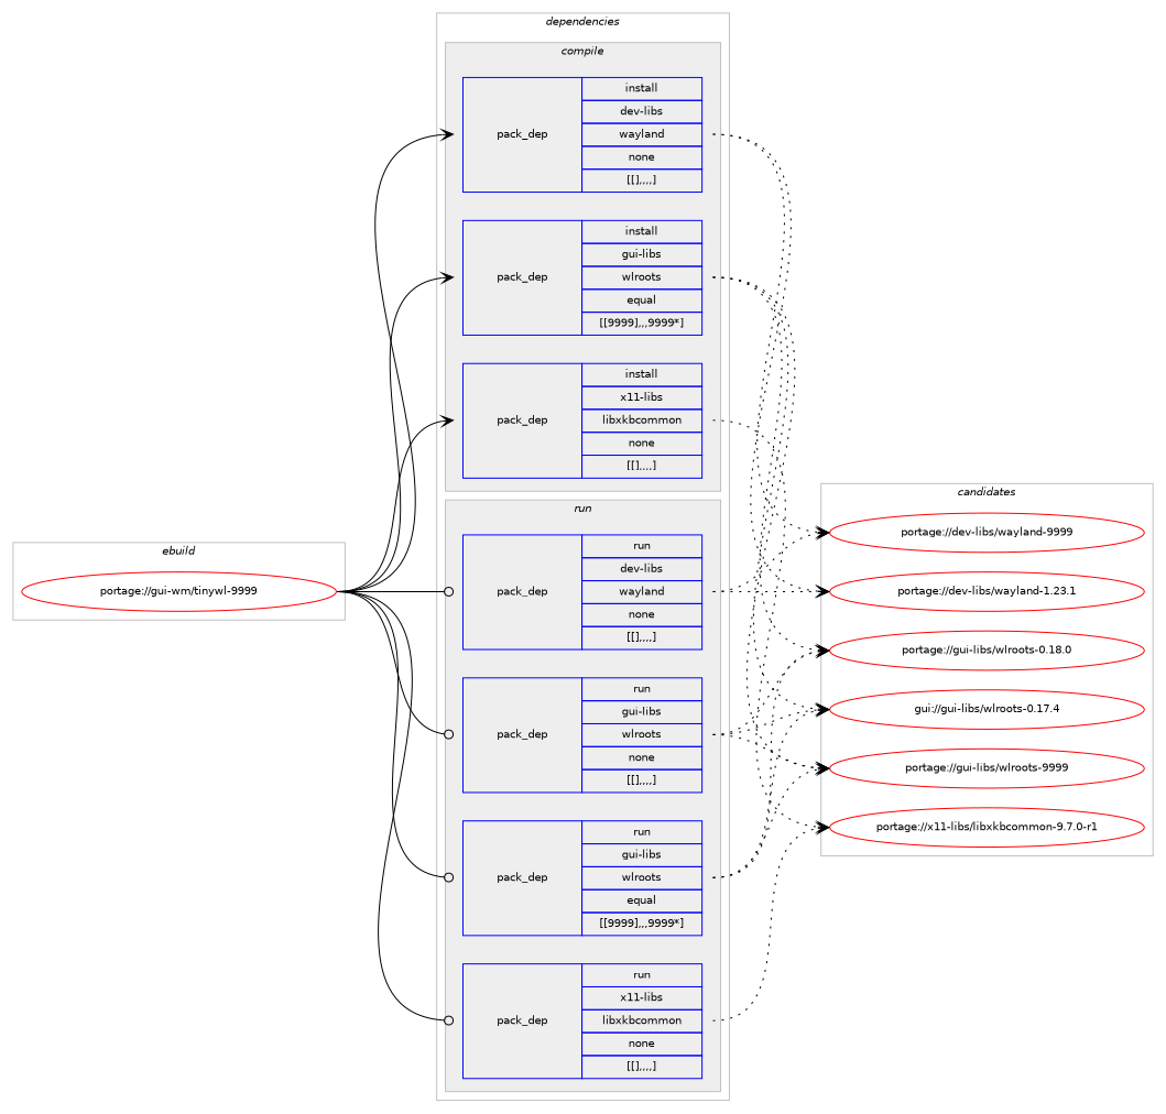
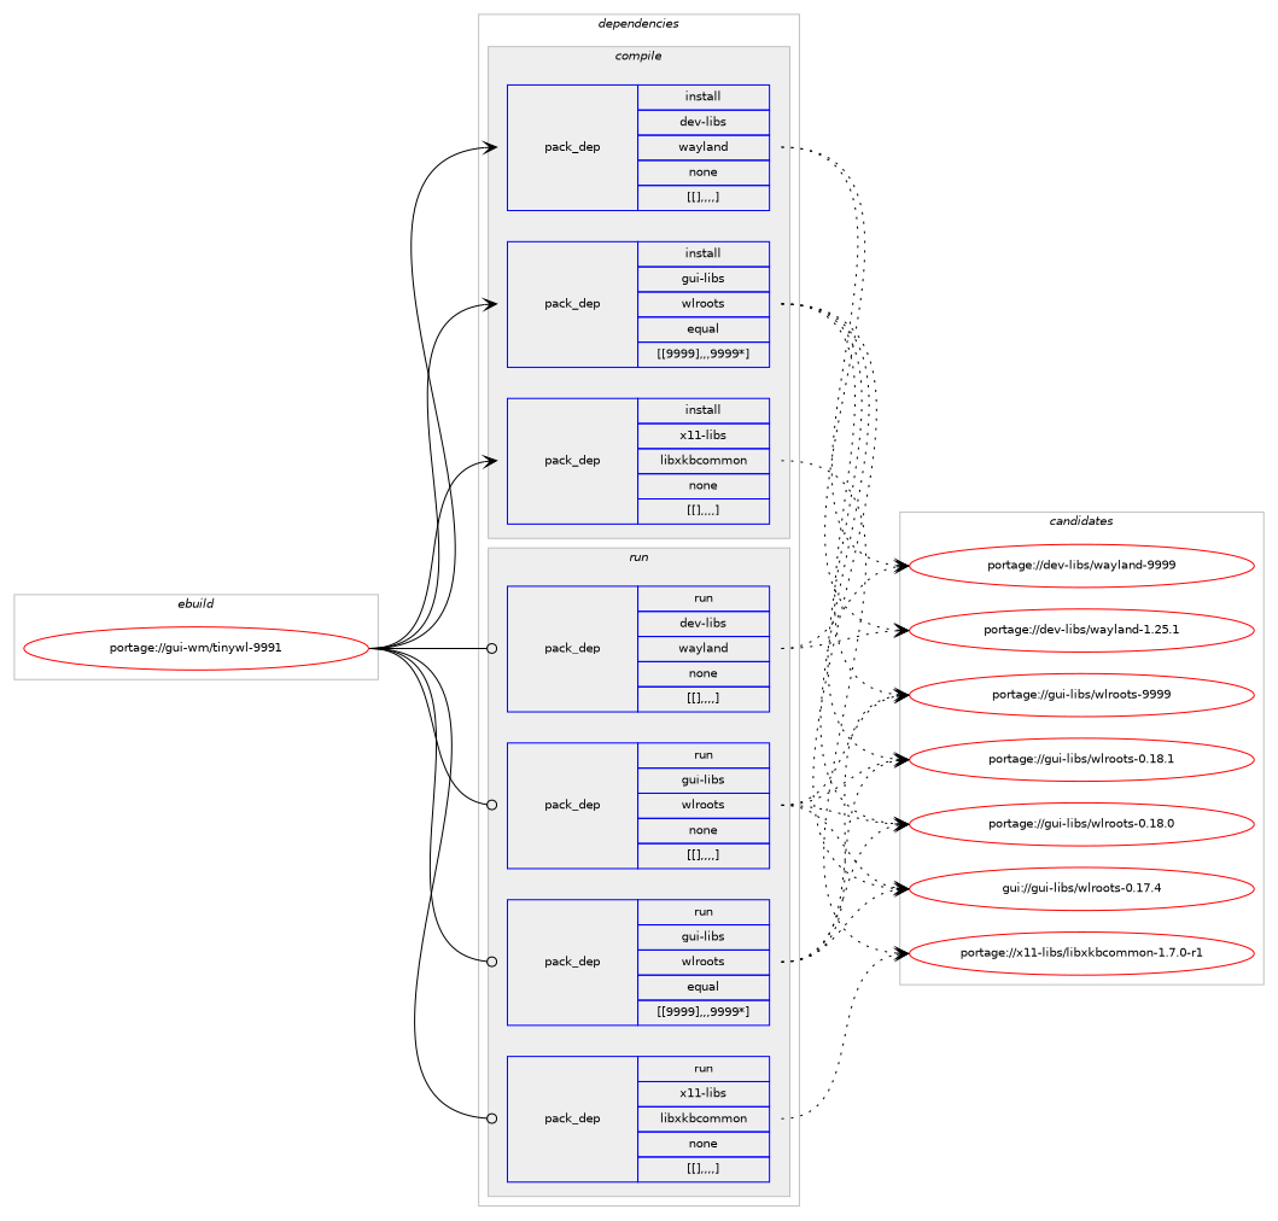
  digraph {
    compound=true
    concentrate=true
    fontname=Helvetica
    fontsize=10
    newrank=true
    rankdir=LR
    ranksep=1.5
    node [color=red fontname=Helvetica fontsize=10]
    edge [arrowhead=vee headport=w style=dotted tailport=e weight=100]
-   n1 [label="portage://gui-wm/tinywl-9999" width=4]
+   n1 [label="portage://gui-wm/tinywl-9991" width=4]
    n2 [color=blue label=<<TABLE BORDER="0" CELLBORDER="1" CELLSPACING="0" CELLPADDING="4" WIDTH="220"><TR><TD ROWSPAN="6" CELLPADDING="30">pack_dep</TD></TR><TR><TD WIDTH="110">install</TD></TR><TR><TD>dev-libs</TD></TR><TR><TD>wayland</TD></TR><TR><TD>none</TD></TR><TR><TD>[[],,,,]</TD></TR></TABLE>> shape=none]
    n3 [color=blue label=<<TABLE BORDER="0" CELLBORDER="1" CELLSPACING="0" CELLPADDING="4" WIDTH="220"><TR><TD ROWSPAN="6" CELLPADDING="30">pack_dep</TD></TR><TR><TD WIDTH="110">install</TD></TR><TR><TD>gui-libs</TD></TR><TR><TD>wlroots</TD></TR><TR><TD>equal</TD></TR><TR><TD>[[9999],,,9999*]</TD></TR></TABLE>> shape=none]
    n4 [color=blue label=<<TABLE BORDER="0" CELLBORDER="1" CELLSPACING="0" CELLPADDING="4" WIDTH="220"><TR><TD ROWSPAN="6" CELLPADDING="30">pack_dep</TD></TR><TR><TD WIDTH="110">install</TD></TR><TR><TD>x11-libs</TD></TR><TR><TD>libxkbcommon</TD></TR><TR><TD>none</TD></TR><TR><TD>[[],,,,]</TD></TR></TABLE>> shape=none]
    n5 [color=blue label=<<TABLE BORDER="0" CELLBORDER="1" CELLSPACING="0" CELLPADDING="4" WIDTH="220"><TR><TD ROWSPAN="6" CELLPADDING="30">pack_dep</TD></TR><TR><TD WIDTH="110">run</TD></TR><TR><TD>dev-libs</TD></TR><TR><TD>wayland</TD></TR><TR><TD>none</TD></TR><TR><TD>[[],,,,]</TD></TR></TABLE>> shape=none]
    n6 [color=blue label=<<TABLE BORDER="0" CELLBORDER="1" CELLSPACING="0" CELLPADDING="4" WIDTH="220"><TR><TD ROWSPAN="6" CELLPADDING="30">pack_dep</TD></TR><TR><TD WIDTH="110">run</TD></TR><TR><TD>gui-libs</TD></TR><TR><TD>wlroots</TD></TR><TR><TD>equal</TD></TR><TR><TD>[[9999],,,9999*]</TD></TR></TABLE>> shape=none]
    n7 [color=blue label=<<TABLE BORDER="0" CELLBORDER="1" CELLSPACING="0" CELLPADDING="4" WIDTH="220"><TR><TD ROWSPAN="6" CELLPADDING="30">pack_dep</TD></TR><TR><TD WIDTH="110">run</TD></TR><TR><TD>x11-libs</TD></TR><TR><TD>libxkbcommon</TD></TR><TR><TD>none</TD></TR><TR><TD>[[],,,,]</TD></TR></TABLE>> shape=none]
    n8 [color=blue label=<<TABLE BORDER="0" CELLBORDER="1" CELLSPACING="0" CELLPADDING="4" WIDTH="220"><TR><TD ROWSPAN="6" CELLPADDING="30">pack_dep</TD></TR><TR><TD WIDTH="110">run</TD></TR><TR><TD>gui-libs</TD></TR><TR><TD>wlroots</TD></TR><TR><TD>none</TD></TR><TR><TD>[[],,,,]</TD></TR></TABLE>> shape=none]
    n9 [label="portage://dev-libs/wayland-9999" width=4]
-   n10 [label="portage://dev-libs/wayland-1.23.1" width=4]
+   n10 [label="portage://dev-libs/wayland-1.25.1" width=4]
    n11 [label="portage://gui-libs/wlroots-9999" width=4]
+   n12 [label="portage://gui-libs/wlroots-0.18.1" width=4]
    n13 [label="portage://gui-libs/wlroots-0.18.0" width=4]
    n14 [label="gui://gui-libs/wlroots-0.17.4" width=4]
-   n15 [label="portage://x11-libs/libxkbcommon-9.7.0-r1" width=4]
+   n15 [label="portage://x11-libs/libxkbcommon-1.7.0-r1" width=4]
    subgraph cluster_1 {
      color=gray
      label=<<i>ebuild</i>>
      n1
    }
    subgraph cluster_2 {
      color=gray
      label=<<i>dependencies</i>>
      subgraph cluster_3 {
        color=gray
        fillcolor="#eeeeee"
        label=<<i>compile</i>>
        style=filled
        subgraph sub_4 {
          color=gray
          fillcolor="#eeeeee"
          label=<<i>compile</i>>
          style=filled
          n2
        }
        subgraph sub_5 {
          color=gray
          fillcolor="#eeeeee"
          label=<<i>compile</i>>
          style=filled
          n3
        }
        subgraph sub_6 {
          color=gray
          fillcolor="#eeeeee"
          label=<<i>compile</i>>
          style=filled
          n4
        }
      }
      subgraph cluster_7 {
        color=gray
        fillcolor="#eeeeee"
        label=<<i>compile and run</i>>
        style=filled
      }
      subgraph cluster_8 {
        color=gray
        fillcolor="#eeeeee"
        label=<<i>run</i>>
        style=filled
        subgraph sub_9 {
          color=gray
          fillcolor="#eeeeee"
          label=<<i>run</i>>
          style=filled
          n5
        }
        subgraph sub_10 {
          color=gray
          fillcolor="#eeeeee"
          label=<<i>run</i>>
          style=filled
          n6
        }
        subgraph sub_11 {
          color=gray
          fillcolor="#eeeeee"
          label=<<i>run</i>>
          style=filled
          n7
        }
        subgraph sub_12 {
          color=gray
          fillcolor="#eeeeee"
          label=<<i>run</i>>
          style=filled
          n8
        }
      }
    }
    subgraph cluster_13 {
      color=gray
      label=<<i>candidates</i>>
      rank=same
      subgraph sub_14 {
        color=black
        label=<<i>candidates</i>>
        nodesep=1
        rank=same
        n9
        n10
      }
      subgraph sub_15 {
        color=black
        label=<<i>candidates</i>>
        nodesep=1
        rank=same
        n11
+       n12
        n13
        n14
      }
      subgraph sub_16 {
        color=black
        label=<<i>candidates</i>>
        nodesep=1
        rank=same
        n15
      }
      subgraph sub_17 {
        color=black
        label=<<i>candidates</i>>
        nodesep=1
        rank=same
        n9
        n10
      }
      subgraph sub_18 {
        color=black
        label=<<i>candidates</i>>
        nodesep=1
        rank=same
        n11
+       n12
        n13
        n14
      }
      subgraph sub_19 {
        color=black
        label=<<i>candidates</i>>
        nodesep=1
        rank=same
        n15
      }
      subgraph sub_20 {
        color=black
        label=<<i>candidates</i>>
        nodesep=1
        rank=same
        n11
+       n12
        n13
        n14
      }
    }
    n1 -> n2 [style=solid weight=20]
    n1 -> n3 [style=solid weight=20]
    n1 -> n4 [style=solid weight=20]
    n1 -> n5 [arrowhead=odot style=solid weight=20]
    n1 -> n6 [arrowhead=odot style=solid weight=20]
    n1 -> n7 [arrowhead=odot style=solid weight=20]
    n1 -> n8 [arrowhead=odot style=solid weight=20]
    n2 -> n9
    n2 -> n10
    n3 -> n11
+   n3 -> n12
    n3 -> n13
    n3 -> n14
    n4 -> n15
    n5 -> n9
    n5 -> n10
    n6 -> n11
+   n6 -> n12
    n6 -> n13
    n6 -> n14
    n7 -> n15
    n8 -> n11
+   n8 -> n12
    n8 -> n13
    n8 -> n14
  }
